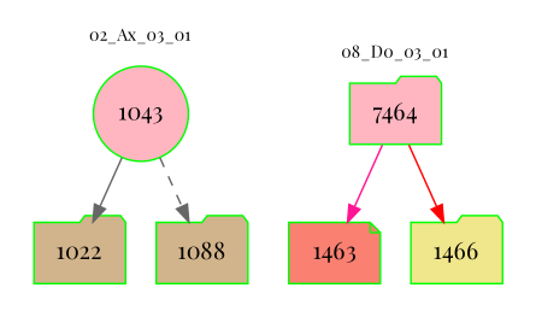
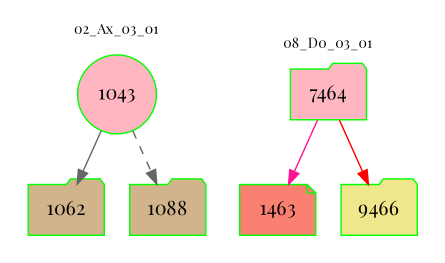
  digraph {
    fontname="Playfair Display"
    node [color=green fillcolor=lightpink fontname="Playfair Display" shape=folder style=filled]
    edge [color=gray40 fontname="Playfair Display" style=solid]
    n1 [label=1043 shape=circle]
-   n2 [fillcolor=tan label=1022]
+   n2 [fillcolor=tan label=1062]
    n3 [fillcolor=tan label=1088]
    n4 [label=7464]
    n5 [fillcolor=salmon label=1463 shape=note]
-   n6 [fillcolor=khaki label=1466]
+   n6 [fillcolor=khaki label=9466]
    subgraph cluster_1 {
      color=white
      fontsize=10
      label="02_Ax_03_01"
      n1
      n2
      n3
    }
    subgraph cluster_2 {
      color=white
      fontsize=10
      label="08_D0_03_01"
      n4
      n5
      n6
    }
    n1 -> n2
    n1 -> n3 [style=dashed]
    n4 -> n5 [color=deeppink]
    n4 -> n6 [color=red]
  }
